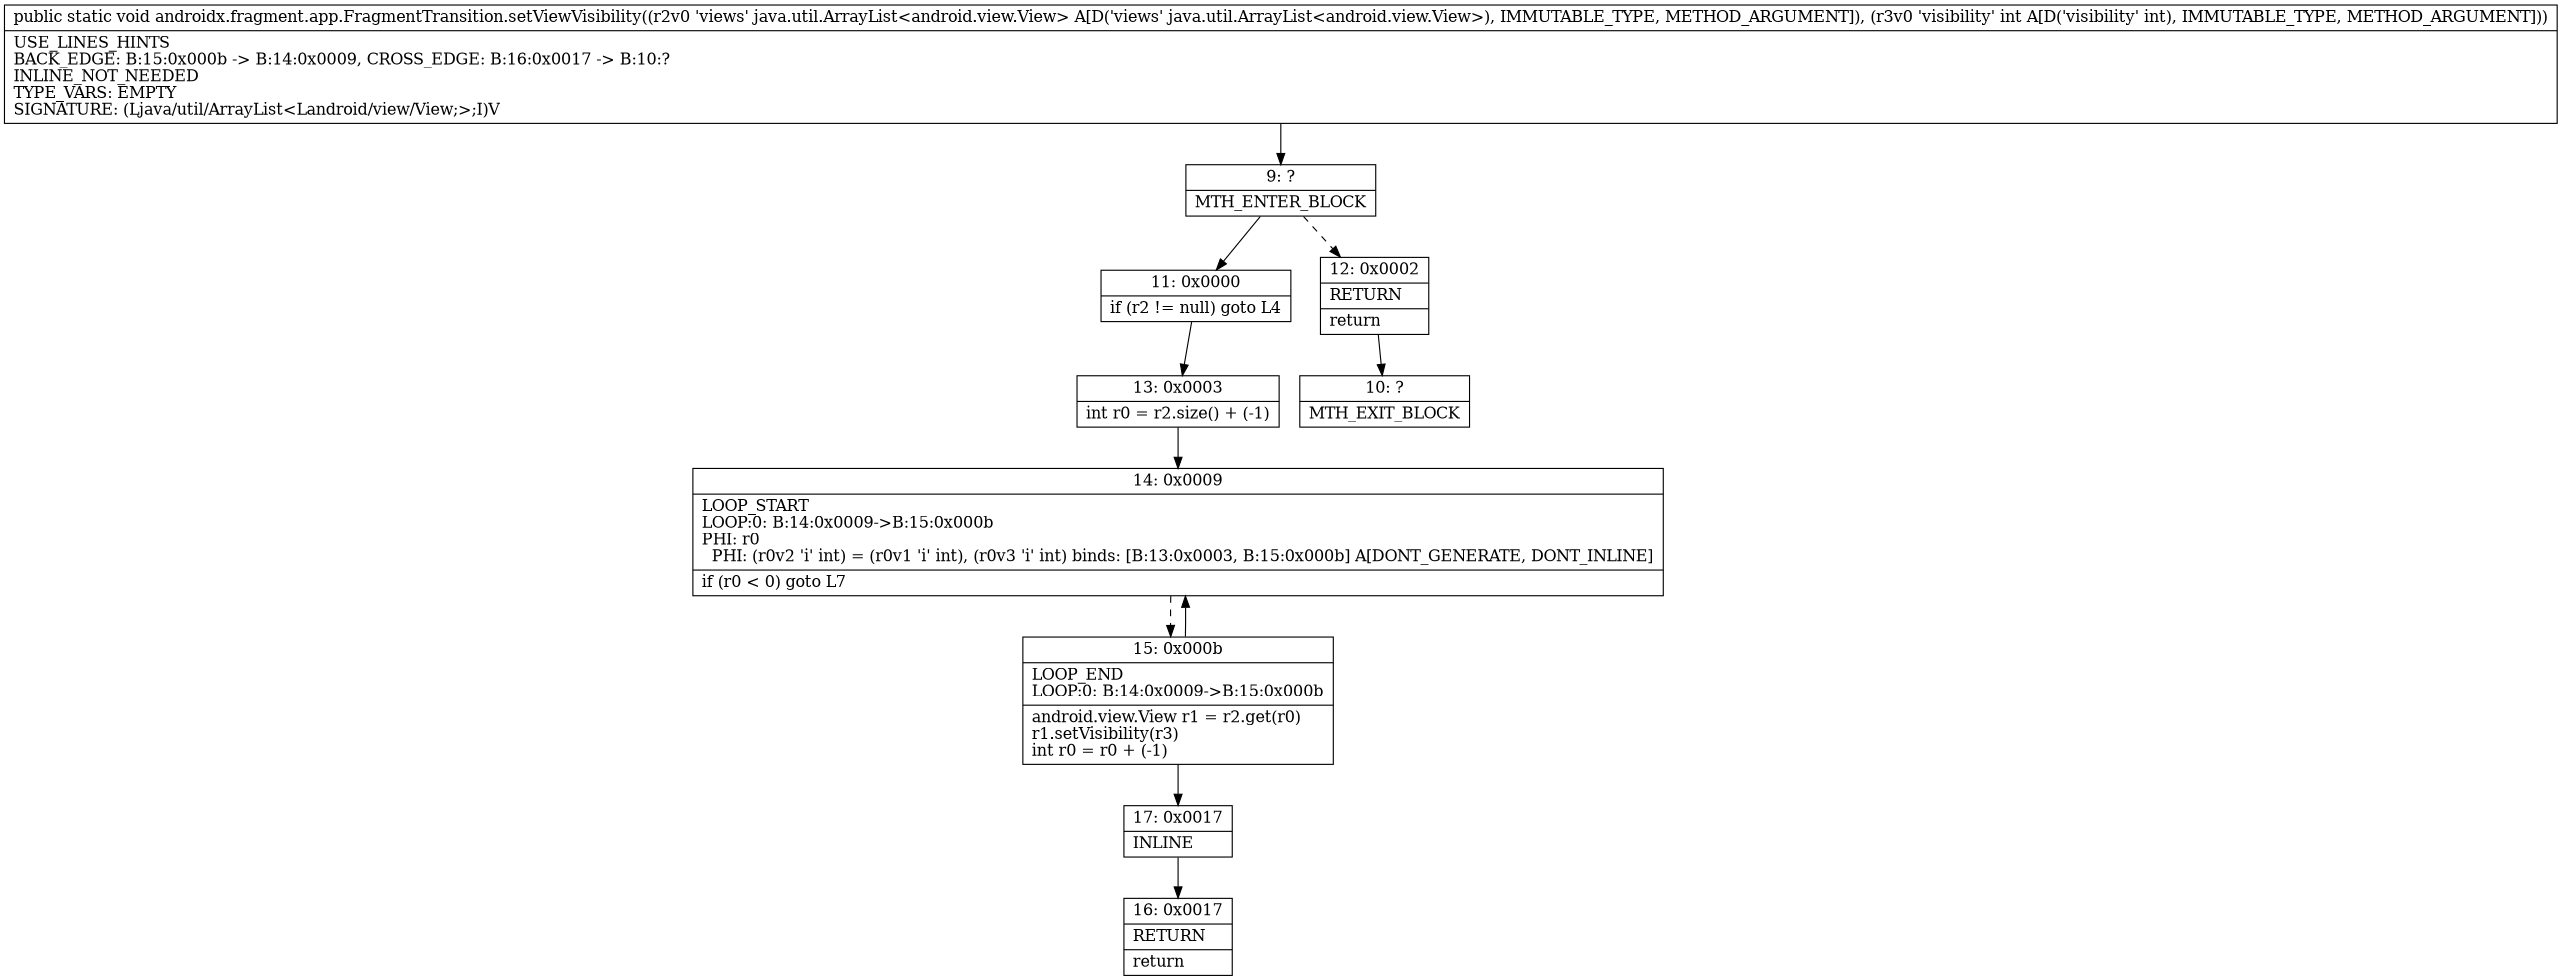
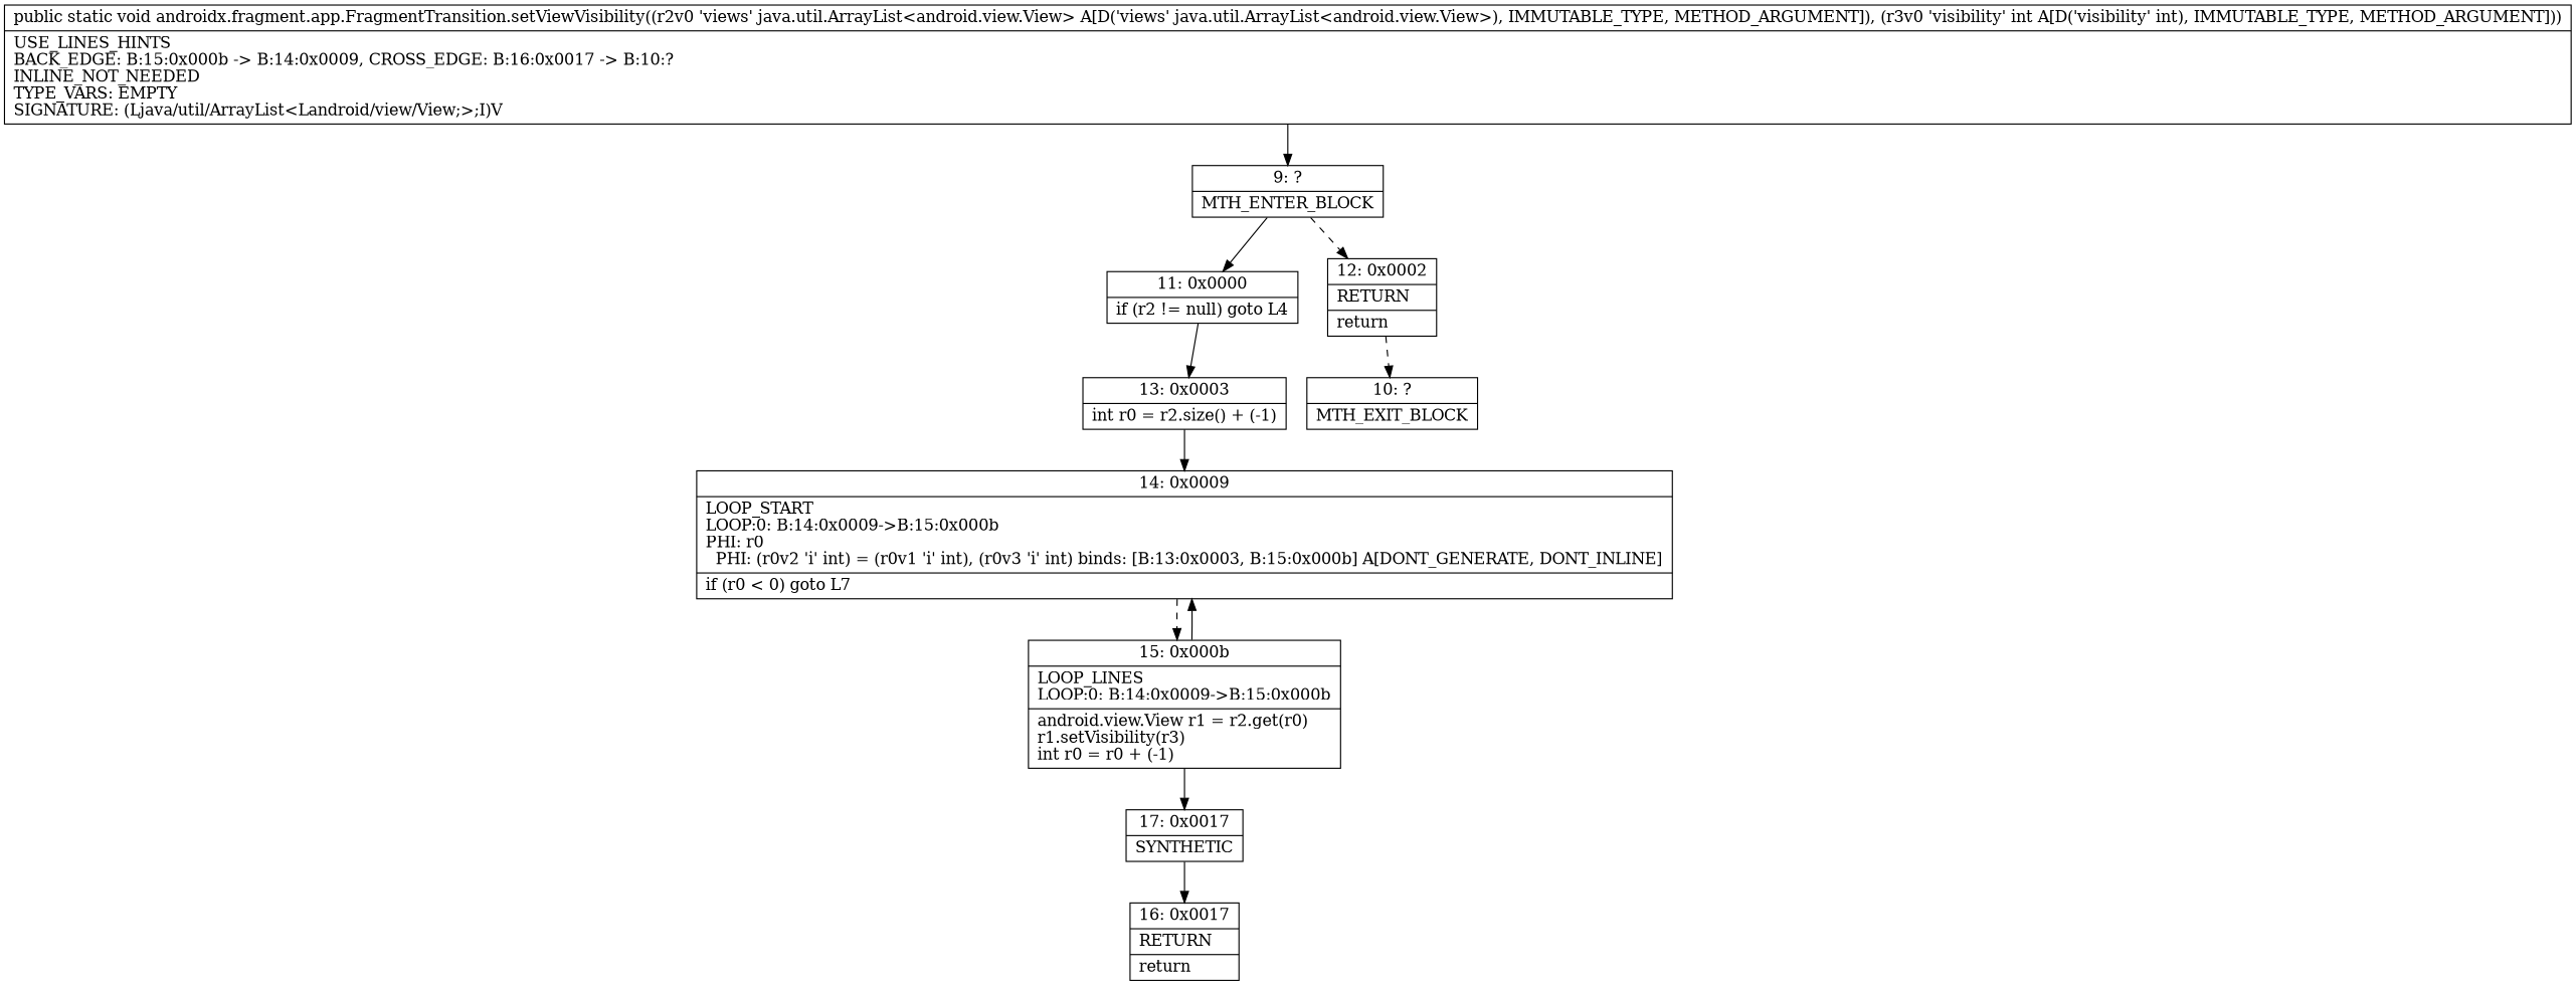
  digraph {
    node [shape=record]
    n1 [label="{9\:\ ?|MTH_ENTER_BLOCK\l}"]
    n2 [label="{11\:\ 0x0000|if (r2 != null) goto L4\l}"]
    n3 [label="{12\:\ 0x0002|RETURN\l|return\l}"]
    n4 [label="{13\:\ 0x0003|int r0 = r2.size() + (\-1)\l}"]
    n5 [label="{10\:\ ?|MTH_EXIT_BLOCK\l}"]
    n6 [label="{14\:\ 0x0009|LOOP_START\lLOOP:0: B:14:0x0009\-\>B:15:0x000b\lPHI: r0 \l  PHI: (r0v2 'i' int) = (r0v1 'i' int), (r0v3 'i' int) binds: [B:13:0x0003, B:15:0x000b] A[DONT_GENERATE, DONT_INLINE]\l|if (r0 \< 0) goto L7\l}"]
-   n7 [label="{15\:\ 0x000b|LOOP_END\lLOOP:0: B:14:0x0009\-\>B:15:0x000b\l|android.view.View r1 = r2.get(r0)\lr1.setVisibility(r3)\lint r0 = r0 + (\-1)\l}"]
-   n8 [label="{17\:\ 0x0017|INLINE\l}"]
+   n7 [label="{15\:\ 0x000b|LOOP_LINES\lLOOP:0: B:14:0x0009\-\>B:15:0x000b\l|android.view.View r1 = r2.get(r0)\lr1.setVisibility(r3)\lint r0 = r0 + (\-1)\l}"]
+   n8 [label="{17\:\ 0x0017|SYNTHETIC\l}"]
    n9 [label="{16\:\ 0x0017|RETURN\l|return\l}"]
    n10 [label="{public static void androidx.fragment.app.FragmentTransition.setViewVisibility((r2v0 'views' java.util.ArrayList\<android.view.View\> A[D('views' java.util.ArrayList\<android.view.View\>), IMMUTABLE_TYPE, METHOD_ARGUMENT]), (r3v0 'visibility' int A[D('visibility' int), IMMUTABLE_TYPE, METHOD_ARGUMENT]))  | USE_LINES_HINTS\lBACK_EDGE: B:15:0x000b \-\> B:14:0x0009, CROSS_EDGE: B:16:0x0017 \-\> B:10:?\lINLINE_NOT_NEEDED\lTYPE_VARS: EMPTY\lSIGNATURE: (Ljava\/util\/ArrayList\<Landroid\/view\/View;\>;I)V\l}"]
    n1 -> n2
    n1 -> n3 [style=dashed]
    n2 -> n4
-   n3 -> n5
+   n3 -> n5 [style=dashed]
    n4 -> n6
    n6 -> n7 [style=dashed]
    n7 -> n6
    n7 -> n8
    n8 -> n9
    n10 -> n1
  }
